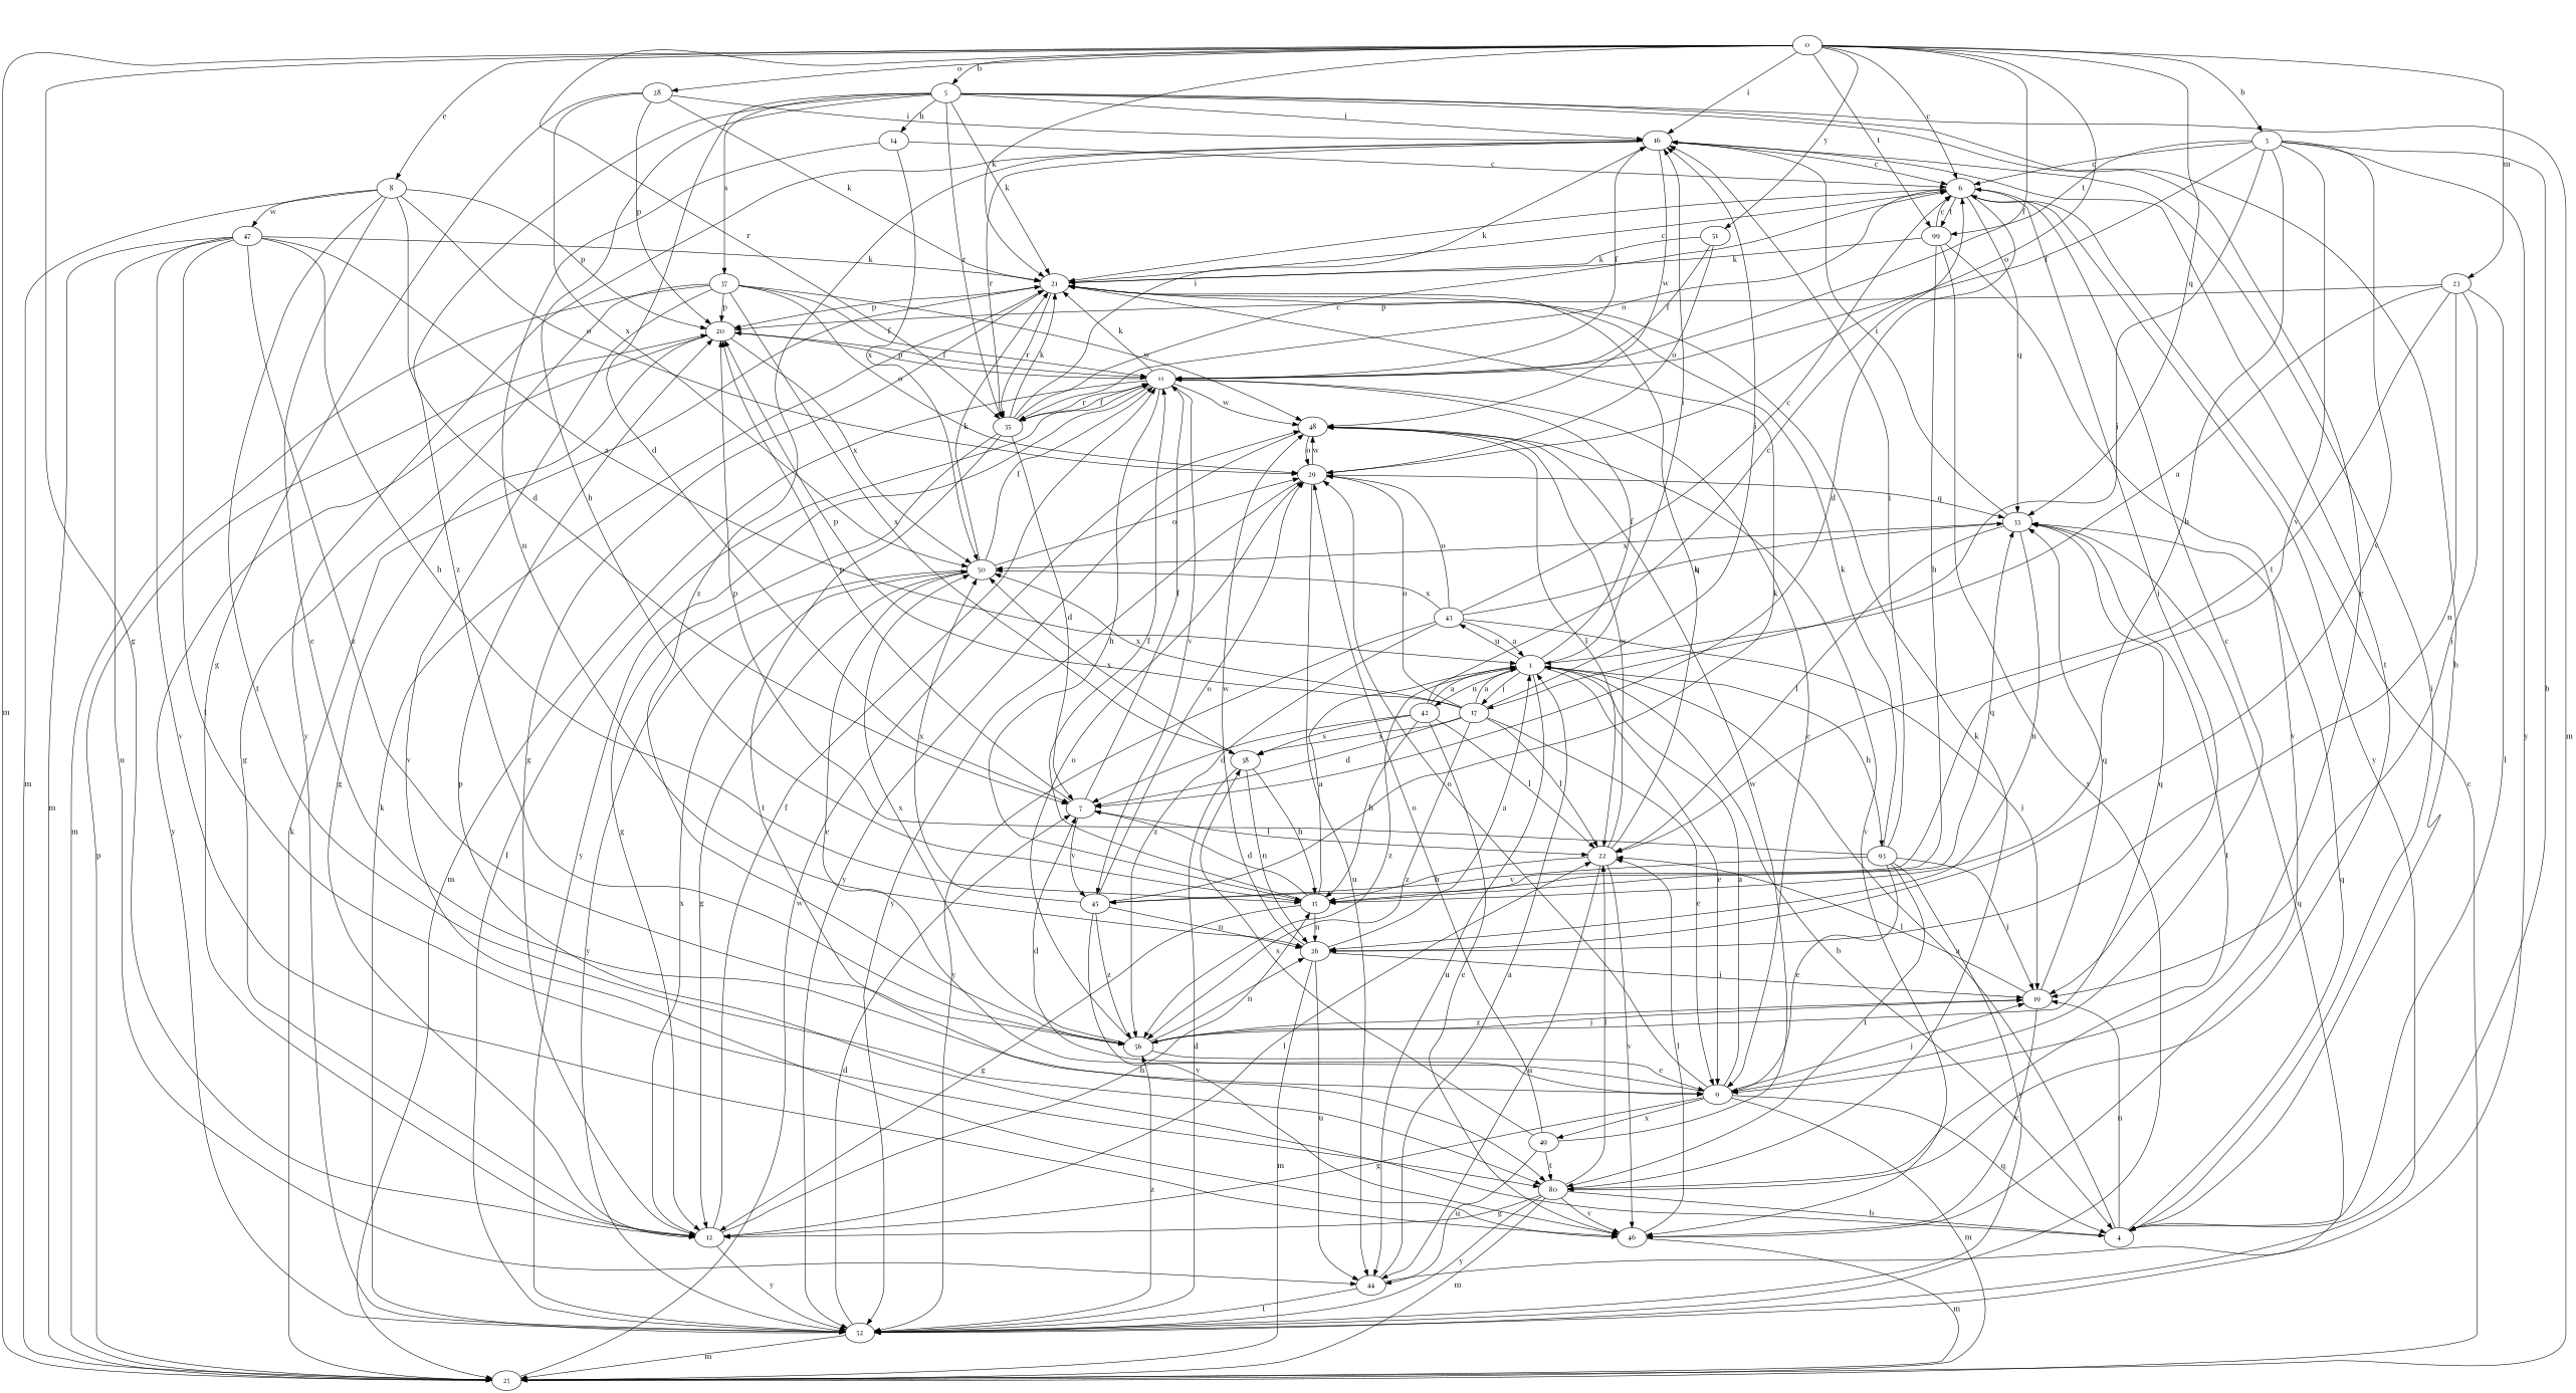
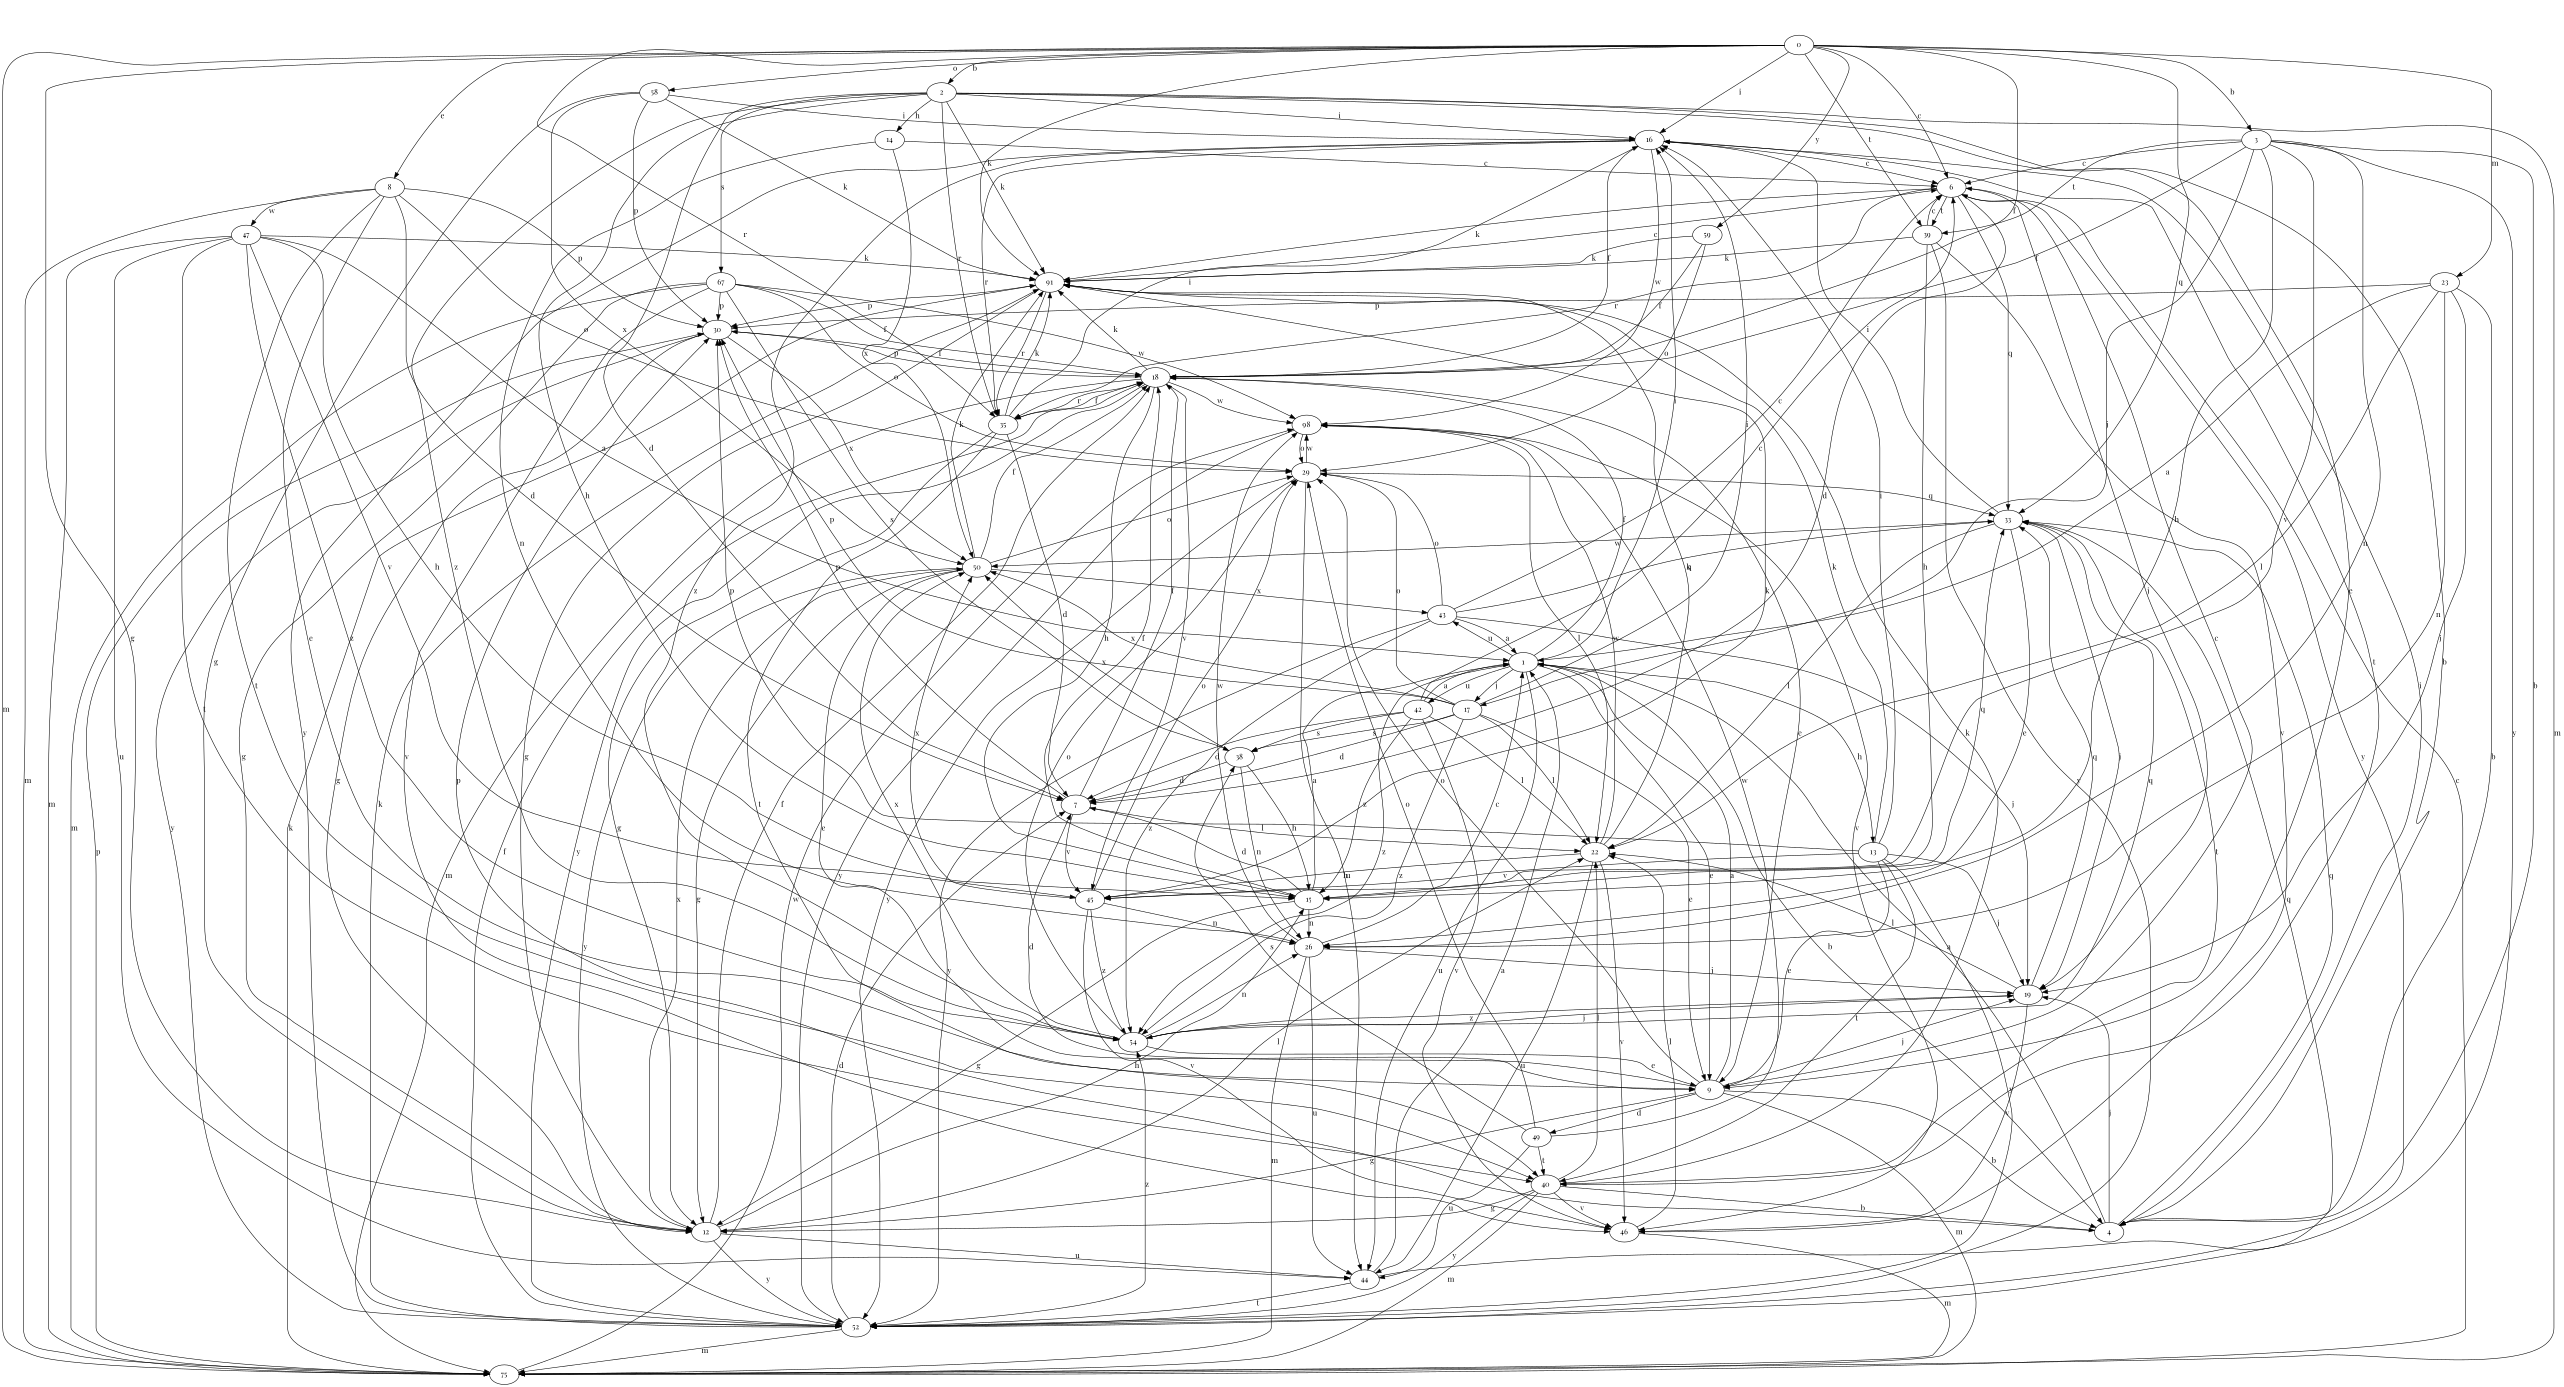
  strict digraph {
    fontname="Playfair Display"
    node [fontname="Playfair Display"]
    edge [fontname="Playfair Display"]
    0
-   2 [label=5]
+   2
    3
    6
    8
-   11
+   11 [label=18]
    12
    16
-   21
+   21 [label=91]
    23
-   25
-   28
+   25 [label=75]
+   28 [label=58]
    29
    33
    35
-   39 [label=99]
-   51
+   39
+   51 [label=59]
    4
    9
-   54 [label=56]
+   54
    7
    14
    15
-   37
+   37 [label=67]
    17
    26
    45
    52
    19
-   30 [label=20]
-   40 [label=80]
+   30
+   40
    47
-   48
+   48 [label=98]
    44
    22
    50
    1
    46
-   13 [label=93]
+   13
    42
    43
    49
    38
    0 -> 2 [label=b]
    0 -> 3 [label=b]
    0 -> 6 [label=c]
    0 -> 8 [label=e]
    0 -> 11 [label=f]
    0 -> 12 [label=g]
    0 -> 16 [label=i]
    0 -> 21 [label=k]
    0 -> 23 [label=m]
    0 -> 25 [label=m]
    0 -> 28 [label=o]
-   0 -> 29 [label=o]
    0 -> 33 [label=q]
    0 -> 35 [label=r]
    0 -> 39 [label=t]
    0 -> 51 [label=y]
    2 -> 16 [label=i]
    2 -> 21 [label=k]
    2 -> 25 [label=m]
    2 -> 35 [label=r]
    2 -> 4 [label=b]
    2 -> 9 [label=e]
    2 -> 54 [label=z]
    2 -> 7 [label=d]
    2 -> 14 [label=h]
    2 -> 15 [label=h]
    2 -> 37 [label=s]
    3 -> 6 [label=c]
    3 -> 11 [label=f]
    3 -> 39 [label=t]
    3 -> 4 [label=b]
    3 -> 15 [label=h]
    3 -> 17 [label=j]
-   3 -> 26 [label=v]
+   3 -> 26 [label=n]
    3 -> 45 [label=v]
    3 -> 52 [label=y]
    6 -> 21 [label=k]
    6 -> 33 [label=q]
-   6 -> 35 [label=o]
+   6 -> 35 [label=r]
    6 -> 39 [label=t]
    6 -> 7 [label=d]
    6 -> 52 [label=y]
    6 -> 19 [label=j]
    8 -> 25 [label=m]
    8 -> 29 [label=o]
    8 -> 9 [label=e]
    8 -> 7 [label=d]
    8 -> 30 [label=p]
    8 -> 40 [label=t]
    8 -> 47 [label=w]
    11 -> 21 [label=k]
    11 -> 25 [label=m]
    11 -> 35 [label=r]
    11 -> 9 [label=e]
    11 -> 15 [label=h]
    11 -> 45 [label=v]
    11 -> 52 [label=y]
    11 -> 30 [label=p]
    11 -> 48 [label=w]
    12 -> 11 [label=f]
    12 -> 15 [label=h]
    12 -> 52 [label=y]
+   12 -> 44 [label=u]
    12 -> 22 [label=l]
    12 -> 50 [label=x]
    16 -> 6 [label=c]
    16 -> 11 [label=f]
    16 -> 35 [label=r]
    16 -> 54 [label=z]
    16 -> 52 [label=y]
    16 -> 40 [label=t]
    16 -> 48 [label=w]
    21 -> 6 [label=c]
    21 -> 12 [label=g]
    21 -> 35 [label=r]
    21 -> 30 [label=p]
-   23 -> 4 [label=l]
+   23 -> 4 [label=b]
    23 -> 26 [label=n]
    23 -> 19 [label=j]
    23 -> 30 [label=p]
-   23 -> 22 [label=t]
+   23 -> 22 [label=l]
    23 -> 1 [label=a]
    25 -> 6 [label=c]
    25 -> 21 [label=k]
    25 -> 30 [label=p]
    25 -> 48 [label=w]
    28 -> 12 [label=g]
    28 -> 16 [label=i]
    28 -> 21 [label=k]
    28 -> 30 [label=p]
    28 -> 50 [label=x]
    29 -> 33 [label=q]
    29 -> 52 [label=y]
    29 -> 48 [label=w]
    29 -> 44 [label=u]
    33 -> 16 [label=i]
-   33 -> 26 [label=n]
+   33 -> 26 [label=e]
+   33 -> 19 [label=j]
    33 -> 40 [label=t]
    33 -> 22 [label=l]
-   33 -> 50 [label=x]
-   35 -> 6 [label=c]
+   33 -> 50 [label=w]
    35 -> 11 [label=f]
    35 -> 12 [label=g]
    35 -> 16 [label=i]
    35 -> 21 [label=k]
    35 -> 7 [label=d]
    35 -> 40 [label=t]
    39 -> 6 [label=c]
    39 -> 21 [label=k]
    39 -> 15 [label=h]
    39 -> 52 [label=y]
    39 -> 46 [label=v]
    51 -> 11 [label=f]
    51 -> 21 [label=k]
    51 -> 29 [label=o]
    4 -> 16 [label=i]
    4 -> 33 [label=q]
-   4 -> 19 [label=n]
+   4 -> 19 [label=j]
    4 -> 30 [label=p]
    4 -> 1 [label=a]
    9 -> 6 [label=c]
    9 -> 12 [label=g]
    9 -> 25 [label=m]
    9 -> 29 [label=o]
-   9 -> 4 [label=q]
+   9 -> 4 [label=b]
    9 -> 7 [label=d]
    9 -> 19 [label=j]
    9 -> 1 [label=a]
-   9 -> 49 [label=x]
+   9 -> 49 [label=d]
    54 -> 29 [label=o]
    54 -> 33 [label=q]
    54 -> 9 [label=e]
    54 -> 26 [label=n]
    54 -> 19 [label=j]
    54 -> 50 [label=x]
    7 -> 11 [label=f]
    7 -> 45 [label=v]
    7 -> 30 [label=p]
    7 -> 22 [label=l]
    14 -> 6 [label=c]
    14 -> 26 [label=n]
    14 -> 50 [label=x]
    15 -> 11 [label=f]
    15 -> 12 [label=g]
    15 -> 33 [label=q]
    15 -> 7 [label=d]
    15 -> 26 [label=n]
    15 -> 1 [label=a]
    37 -> 11 [label=f]
    37 -> 12 [label=g]
    37 -> 25 [label=m]
    37 -> 29 [label=o]
    37 -> 30 [label=p]
    37 -> 48 [label=w]
    37 -> 46 [label=v]
    37 -> 38 [label=s]
    17 -> 16 [label=i]
    17 -> 29 [label=o]
    17 -> 9 [label=e]
    17 -> 54 [label=z]
    17 -> 7 [label=d]
    17 -> 30 [label=p]
    17 -> 22 [label=l]
    17 -> 50 [label=x]
-   17 -> 1 [label=a]
    17 -> 38 [label=s]
    26 -> 25 [label=m]
    26 -> 19 [label=j]
    26 -> 48 [label=w]
    26 -> 44 [label=u]
-   26 -> 1 [label=a]
+   26 -> 1 [label=c]
    45 -> 21 [label=k]
    45 -> 29 [label=o]
    45 -> 54 [label=z]
    45 -> 26 [label=n]
    45 -> 50 [label=x]
    45 -> 46 [label=v]
    52 -> 11 [label=f]
    52 -> 21 [label=k]
    52 -> 25 [label=m]
    52 -> 54 [label=z]
    52 -> 7 [label=d]
    19 -> 33 [label=q]
    19 -> 54 [label=z]
    19 -> 22 [label=l]
    19 -> 46 [label=v]
    30 -> 11 [label=f]
    30 -> 12 [label=g]
    30 -> 52 [label=y]
    30 -> 50 [label=x]
    40 -> 12 [label=g]
    40 -> 21 [label=k]
    40 -> 25 [label=m]
    40 -> 4 [label=b]
    40 -> 52 [label=y]
    40 -> 22 [label=l]
    40 -> 46 [label=v]
    47 -> 21 [label=k]
    47 -> 25 [label=m]
    47 -> 54 [label=z]
    47 -> 15 [label=h]
    47 -> 40 [label=t]
    47 -> 44 [label=u]
    47 -> 1 [label=a]
-   47 -> 46 [label=v]
+   47 -> 45 [label=v]
    48 -> 29 [label=o]
    48 -> 52 [label=y]
    48 -> 22 [label=l]
    48 -> 46 [label=v]
    44 -> 33 [label=q]
    44 -> 52 [label=t]
    44 -> 1 [label=a]
    22 -> 21 [label=k]
-   22 -> 15 [label=h]
+   22 -> 45 [label=h]
    22 -> 48 [label=w]
    22 -> 44 [label=u]
    22 -> 46 [label=v]
    50 -> 11 [label=f]
    50 -> 12 [label=g]
    50 -> 21 [label=k]
    50 -> 29 [label=o]
    50 -> 9 [label=e]
    50 -> 52 [label=y]
    1 -> 11 [label=f]
    1 -> 16 [label=i]
    1 -> 4 [label=b]
    1 -> 9 [label=e]
    1 -> 54 [label=z]
    1 -> 17 [label=j]
    1 -> 44 [label=u]
    1 -> 13 [label=h]
    1 -> 42 [label=u]
    1 -> 43 [label=u]
    46 -> 25 [label=m]
    46 -> 22 [label=l]
    13 -> 16 [label=i]
    13 -> 21 [label=k]
    13 -> 9 [label=e]
    13 -> 45 [label=v]
    13 -> 52 [label=y]
    13 -> 19 [label=j]
    13 -> 30 [label=p]
    13 -> 40 [label=t]
    42 -> 6 [label=c]
    42 -> 7 [label=d]
-   42 -> 15 [label=h]
+   42 -> 15 [label=z]
    42 -> 22 [label=l]
    42 -> 1 [label=a]
-   42 -> 46 [label=e]
+   42 -> 46 [label=v]
    42 -> 38 [label=s]
    43 -> 6 [label=c]
    43 -> 29 [label=o]
    43 -> 33 [label=q]
    43 -> 54 [label=z]
    43 -> 52 [label=y]
    43 -> 19 [label=j]
-   43 -> 50 [label=x]
+   50 -> 43 [label=x]
    43 -> 1 [label=a]
    49 -> 29 [label=o]
    49 -> 40 [label=t]
    49 -> 48 [label=w]
    49 -> 44 [label=u]
    49 -> 38 [label=s]
-   38 -> 52 [label=d]
+   38 -> 7 [label=d]
    38 -> 15 [label=h]
    38 -> 26 [label=n]
    38 -> 50 [label=x]
  }
